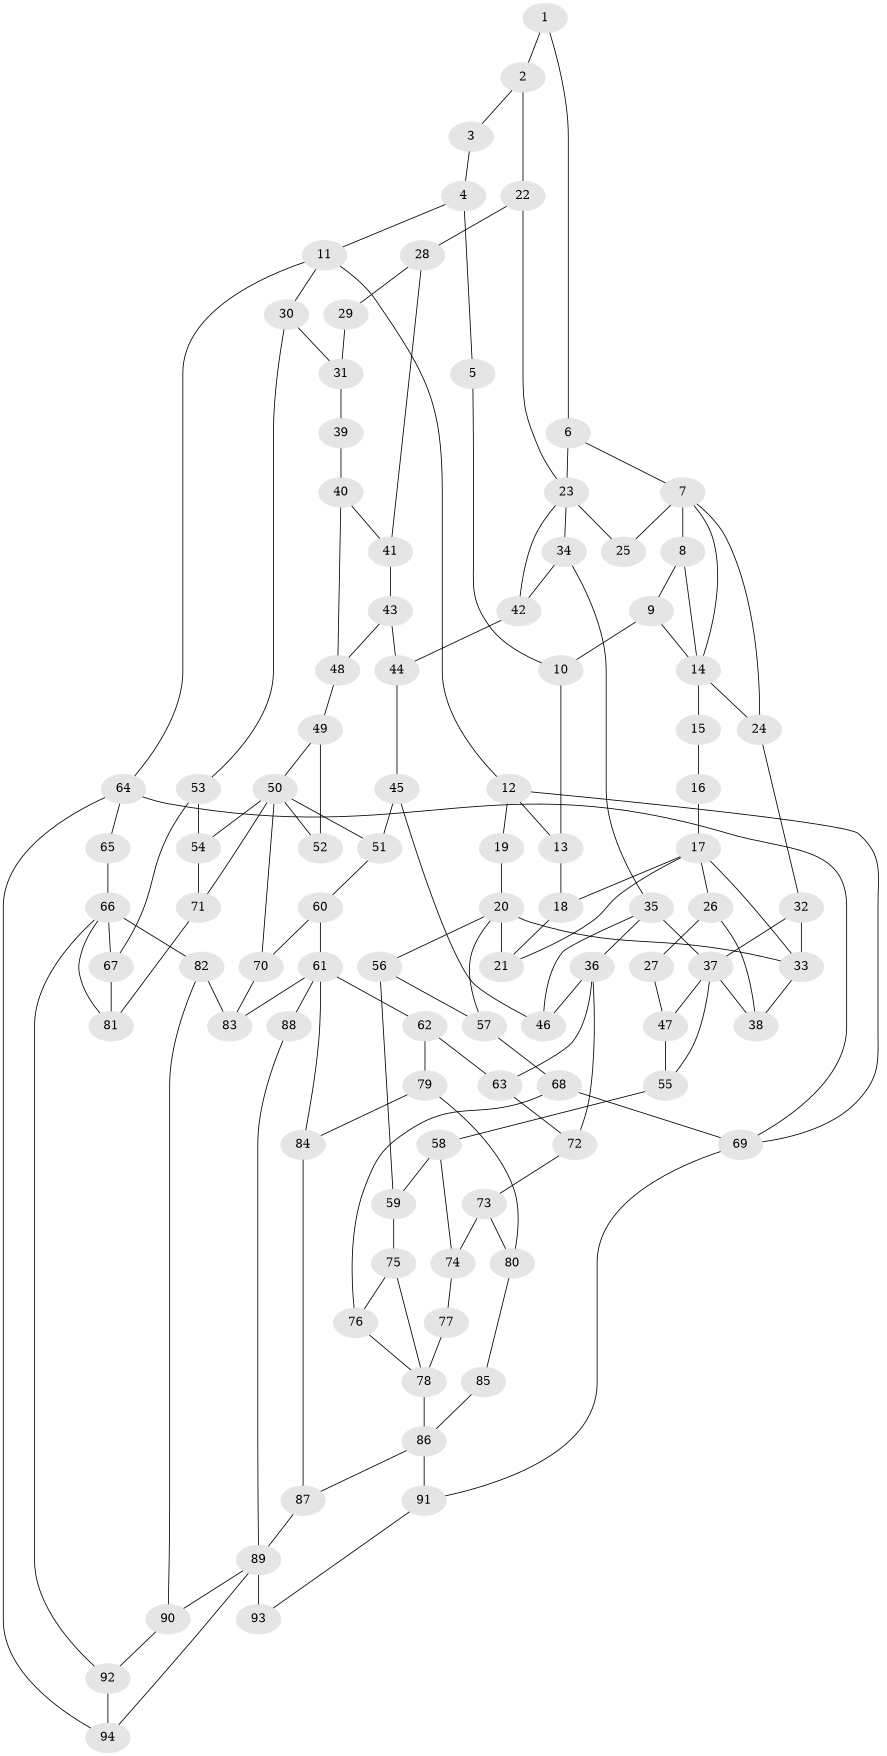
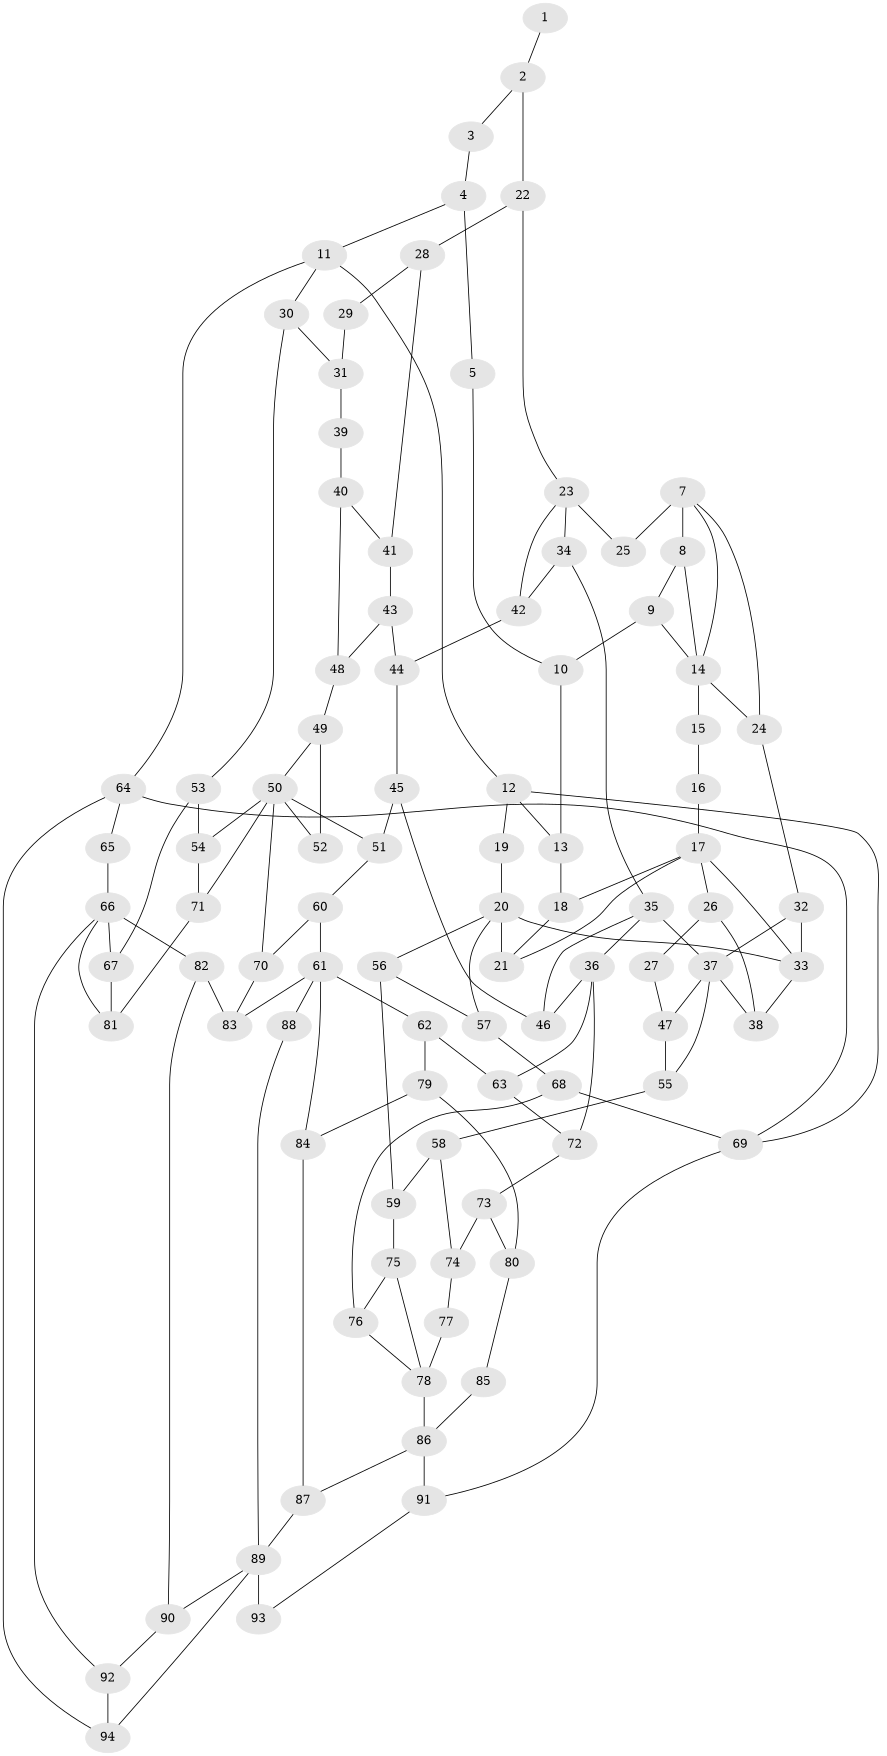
  graph {
    node [color=gray90 style=filled]
    edge [weight=1.0]
    1
    2
-   6
    3
    22
    7
    23
    4
    28
    5
    11
    10
    12
    30
    64
    13
    8
    14
    24
    25
    34
    42
    9
    15
    32
    18
    19
    69
    31
    53
    65
    94
    20
    91
    21
    16
    17
    26
    33
    27
    38
    56
    57
    47
    59
    68
    29
    41
    35
    44
    37
    55
    43
    39
    54
    67
    40
    36
    46
    63
    72
    73
    58
    48
    49
    45
    51
    60
    50
    52
    70
    71
    83
    81
    61
    74
    75
    76
    77
    78
    62
    84
    88
    79
    87
    89
    80
    66
    82
    92
    90
    93
    85
    86
    1 -- 2
-   1 -- 6
    2 -- 3
    2 -- 22
-   6 -- 7
-   6 -- 23
    3 -- 4
    22 -- 23
    22 -- 28
    7 -- 8
    7 -- 14
    7 -- 24
    7 -- 25
    23 -- 25 [weight=2.0]
    23 -- 34
    23 -- 42
    4 -- 5
    4 -- 11
    28 -- 29
    28 -- 41
    5 -- 10
    11 -- 12
    11 -- 30
    11 -- 64
    10 -- 13
    12 -- 13
    12 -- 19
    12 -- 69
    30 -- 31
    30 -- 53
    64 -- 69
    64 -- 65
    64 -- 94
    13 -- 18
    8 -- 14
    8 -- 9
    14 -- 24
    14 -- 15 [weight=2.0]
    24 -- 32
    34 -- 42
    34 -- 35
    42 -- 44
    9 -- 10
    9 -- 14
    15 -- 16
    32 -- 33
    32 -- 37
    18 -- 21
    19 -- 20 [weight=2.0]
    69 -- 91
    31 -- 39
    53 -- 54
    53 -- 67
    65 -- 66 [weight=2.0]
    20 -- 21
    20 -- 33
    20 -- 56
    20 -- 57
    91 -- 93
    16 -- 17 [weight=2.0]
    17 -- 18
    17 -- 21
    17 -- 26
    17 -- 33
    26 -- 27
    26 -- 38
    33 -- 38
    27 -- 47
    56 -- 57
    56 -- 59
    57 -- 68
    47 -- 55
    59 -- 75
    68 -- 69
    68 -- 76
    29 -- 31
    41 -- 43
    35 -- 37 [weight=2.0]
    35 -- 36
    35 -- 46
    44 -- 45
    37 -- 38
    37 -- 47
    37 -- 55
    55 -- 58
    43 -- 44
    43 -- 48
    39 -- 40
    54 -- 71
    67 -- 81
    40 -- 41
    40 -- 48
    36 -- 46
    36 -- 63
    36 -- 72
    63 -- 72
    72 -- 73
    73 -- 74
    73 -- 80
    58 -- 59
    58 -- 74
    48 -- 49
    49 -- 50
    49 -- 52
    45 -- 46
    45 -- 51
    51 -- 60
    60 -- 70
    60 -- 61
    50 -- 54
    50 -- 51
    50 -- 52
    50 -- 70
    50 -- 71
    70 -- 83
    71 -- 81
    61 -- 83
    61 -- 62
    61 -- 84
    61 -- 88 [weight=2.0]
    74 -- 77
    75 -- 76
    75 -- 78
    76 -- 78
    77 -- 78 [weight=2.0]
    78 -- 86 [weight=2.0]
    62 -- 63
    62 -- 79
    84 -- 87
    88 -- 89
    79 -- 84
    79 -- 80
    87 -- 89
    89 -- 94
    89 -- 90
    89 -- 93 [weight=2.0]
    80 -- 85
    66 -- 67
    66 -- 81
    66 -- 82
    66 -- 92
    82 -- 83
    82 -- 90
    92 -- 94
    90 -- 92
    85 -- 86 [weight=2.0]
    86 -- 91
    86 -- 87
  }
